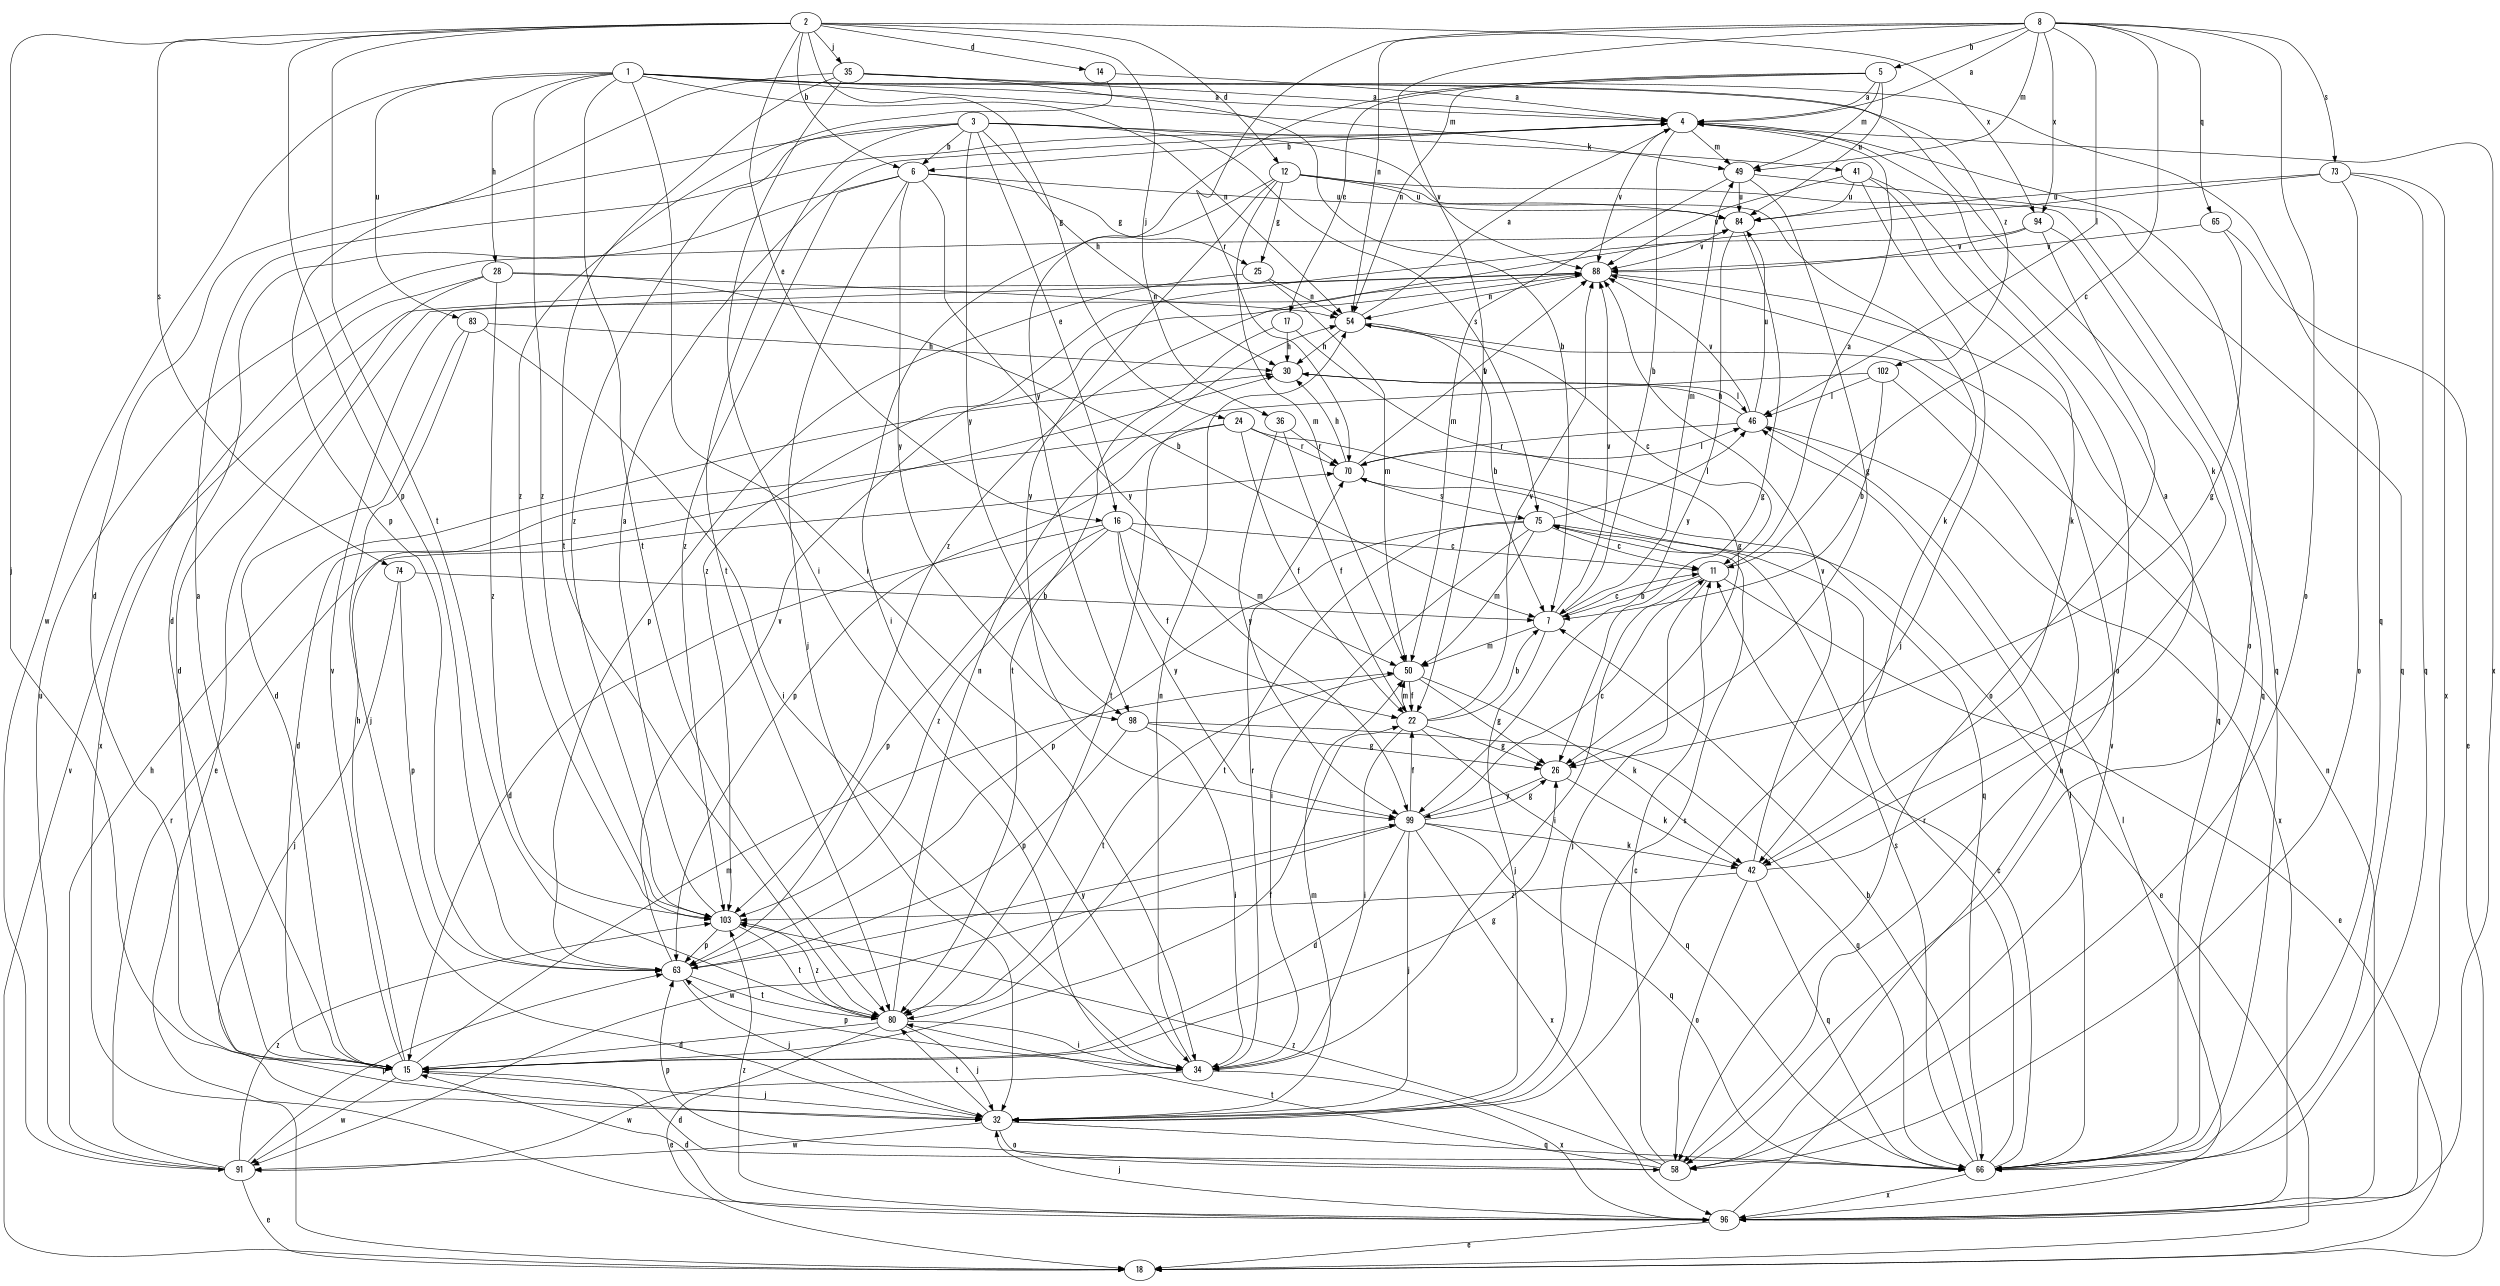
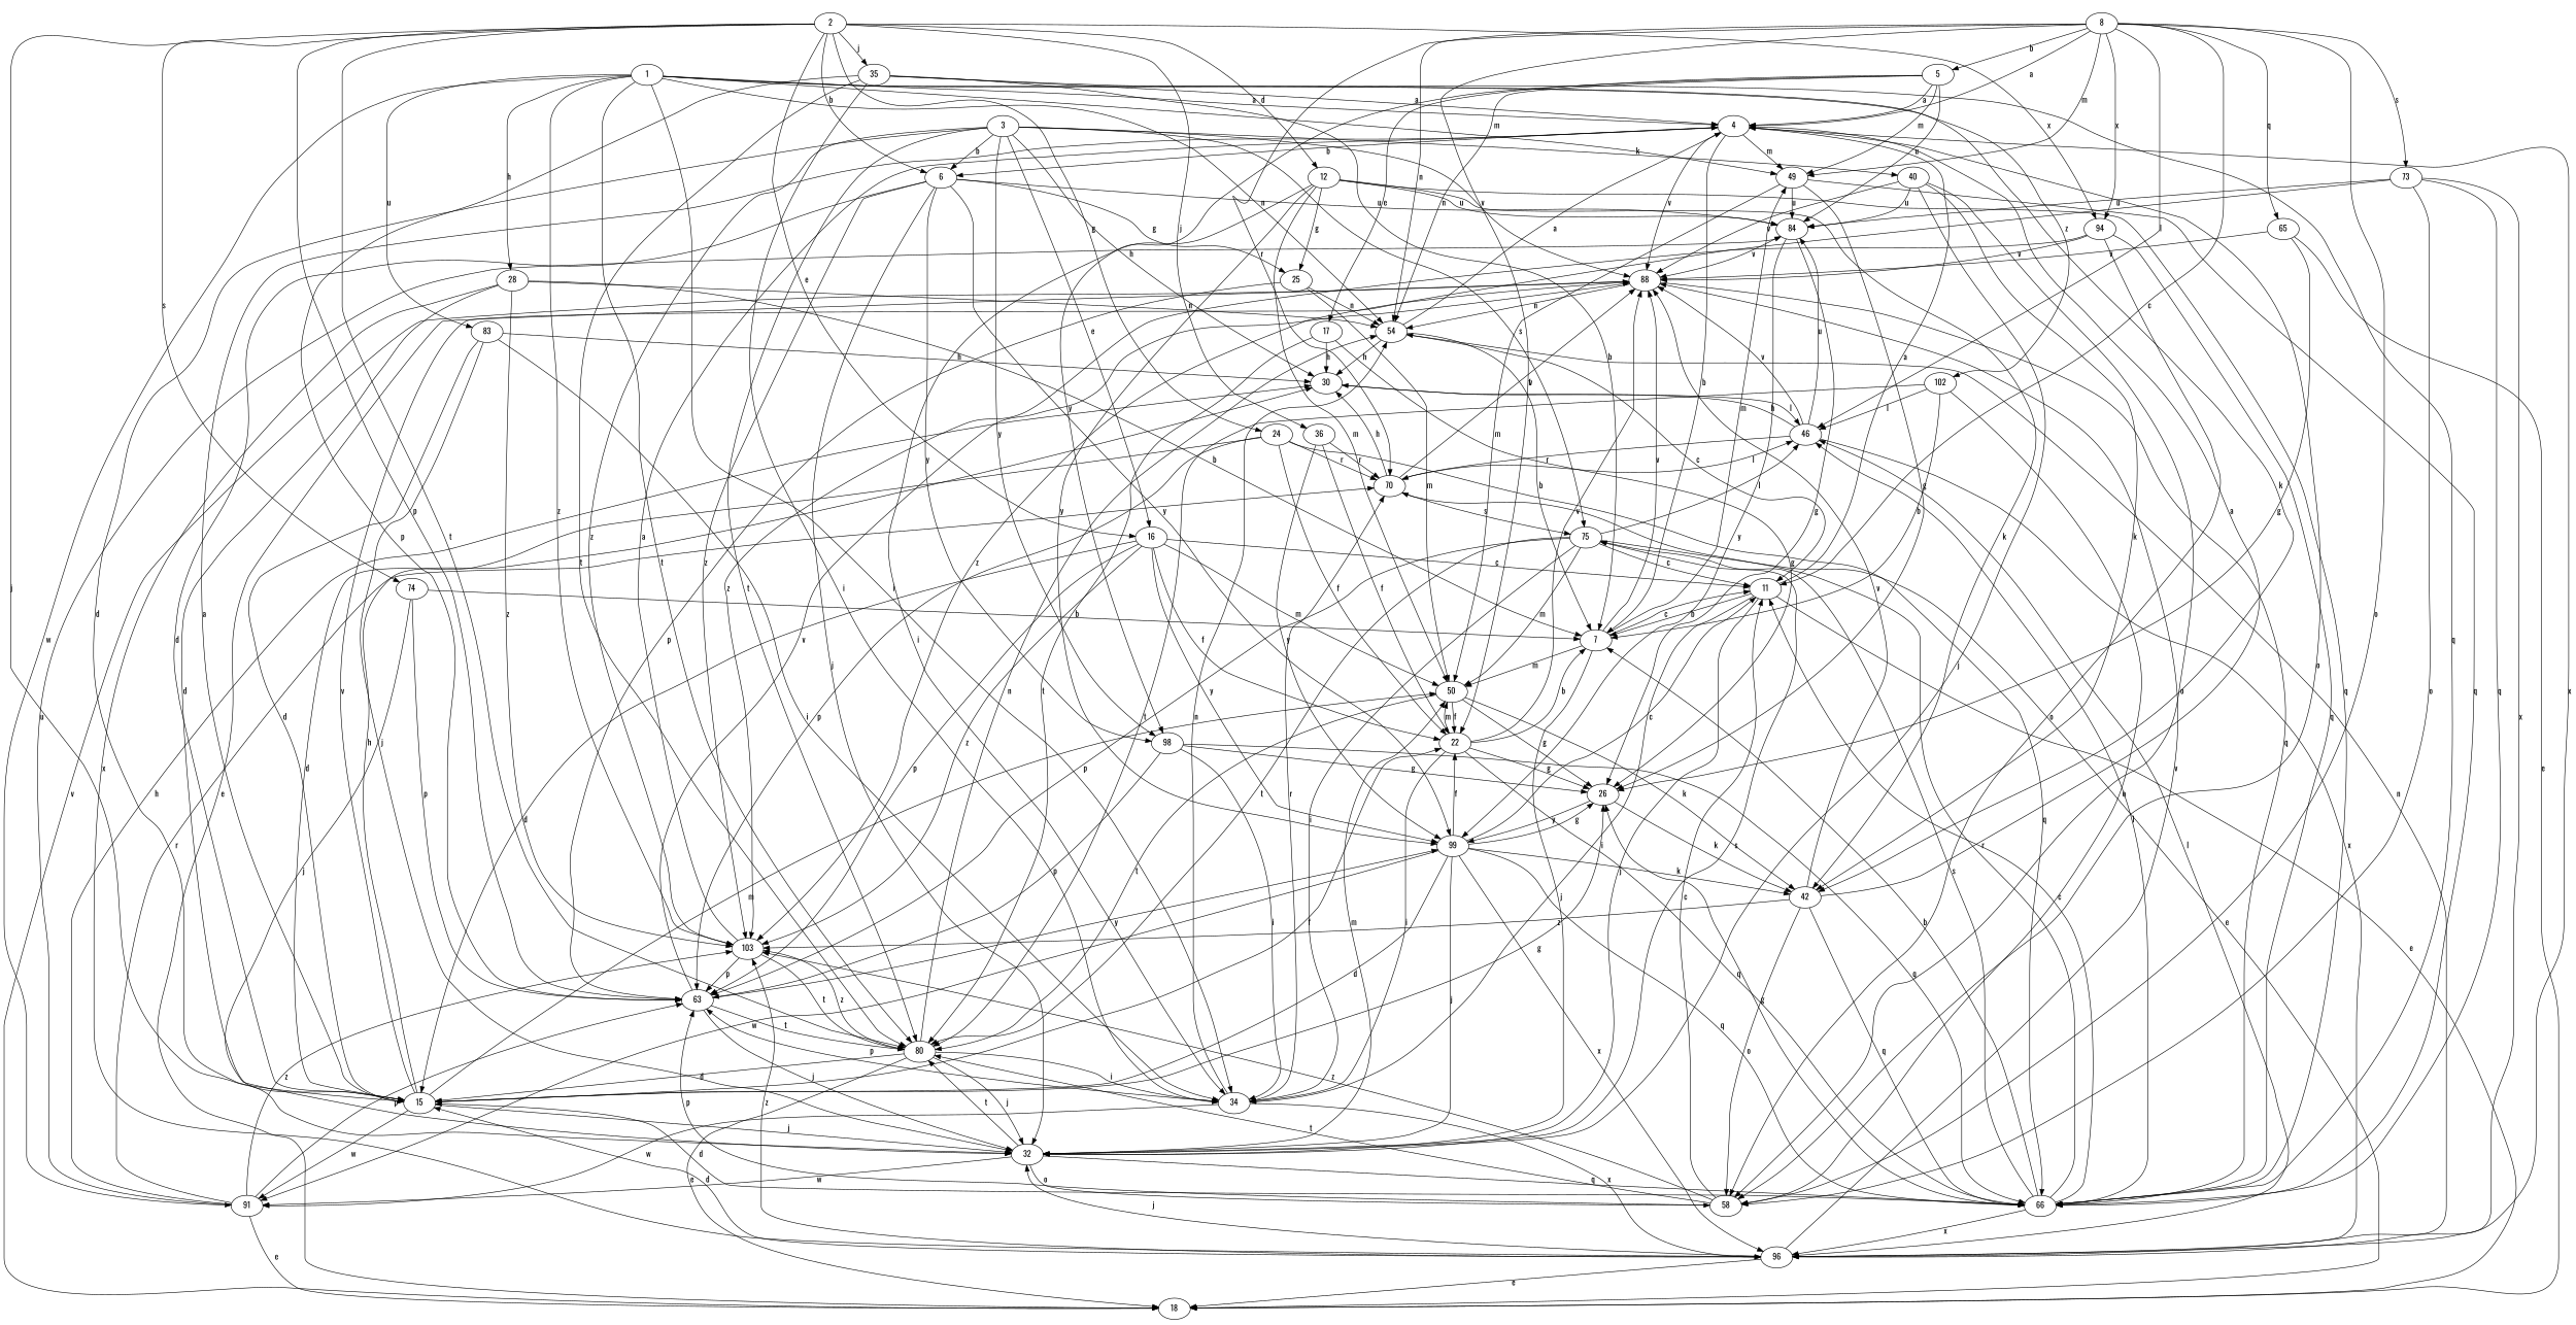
  strict digraph {
    fontname=Oswald
    node [fontname=Oswald]
    edge [fontname=Oswald]
    n1 [label=8]
    4
    5
    11
    22
    46
    49
    54
    58
    65
    70
    73
    94
    6
    88
    7
    96
    98
    17
    84
    34
    n22 [label=32]
    18
    66
    50
    26
    30
    80
    103
    63
    75
    1
    28
    83
    91
    102
    15
    2
    12
-   14
    16
    24
    35
    36
    74
    25
    99
    42
    3
-   41
+   41 [label=40]
    n1 -> 4 [label=a]
    n1 -> 5 [label=b]
    n1 -> 11 [label=c]
    n1 -> 22 [label=f]
    n1 -> 46 [label=l]
    n1 -> 49 [label=m]
    n1 -> 54 [label=n]
    n1 -> 58 [label=o]
    n1 -> 65 [label=q]
    n1 -> 70 [label=r]
    n1 -> 73 [label=s]
    n1 -> 94 [label=x]
    4 -> 49 [label=m]
    4 -> 58 [label=o]
    4 -> 6 [label=b]
    4 -> 88 [label=v]
    4 -> 7 [label=b]
    4 -> 96 [label=x]
    5 -> 4 [label=a]
    5 -> 49 [label=m]
    5 -> 54 [label=n]
    5 -> 98 [label=y]
    5 -> 17 [label=e]
    5 -> 84 [label=u]
    11 -> 4 [label=a]
    11 -> 7 [label=b]
    11 -> 34 [label=i]
    11 -> n22 [label=j]
    11 -> 18 [label=e]
    22 -> 88 [label=v]
    22 -> 7 [label=b]
    22 -> 34 [label=i]
    22 -> 66 [label=q]
    22 -> 50 [label=m]
    22 -> 26 [label=g]
    46 -> 70 [label=r]
    46 -> 88 [label=v]
    46 -> 96 [label=x]
    46 -> 84 [label=u]
    46 -> 30 [label=h]
    49 -> 84 [label=u]
    49 -> 66 [label=q]
    49 -> 50 [label=m]
    49 -> 26 [label=g]
    54 -> 4 [label=a]
    54 -> 11 [label=c]
    54 -> 7 [label=b]
    54 -> 30 [label=h]
    58 -> 11 [label=c]
    58 -> 80 [label=t]
    58 -> 103 [label=z]
    58 -> 63 [label=p]
    65 -> 88 [label=v]
    65 -> 18 [label=e]
    65 -> 26 [label=g]
    70 -> 46 [label=l]
    70 -> 88 [label=v]
    70 -> 30 [label=h]
    70 -> 75 [label=s]
    73 -> 58 [label=o]
    73 -> 96 [label=x]
    73 -> 84 [label=u]
    73 -> 66 [label=q]
    73 -> 103 [label=z]
    94 -> 58 [label=o]
    94 -> 88 [label=v]
    94 -> 66 [label=q]
    94 -> 103 [label=z]
    6 -> 98 [label=y]
    6 -> 84 [label=u]
    6 -> n22 [label=j]
    6 -> 103 [label=z]
    6 -> 15 [label=d]
    6 -> 25 [label=g]
    6 -> 99 [label=y]
    88 -> 54 [label=n]
    88 -> 18 [label=e]
    88 -> 66 [label=q]
    7 -> 11 [label=c]
    7 -> 49 [label=m]
    7 -> 88 [label=v]
    7 -> n22 [label=j]
    7 -> 50 [label=m]
    96 -> 46 [label=l]
    96 -> 54 [label=n]
    96 -> 88 [label=v]
    96 -> n22 [label=j]
    96 -> 18 [label=e]
    96 -> 103 [label=z]
    96 -> 15 [label=d]
    98 -> 34 [label=i]
    98 -> 66 [label=q]
    98 -> 26 [label=g]
    98 -> 63 [label=p]
    17 -> 26 [label=g]
    17 -> 30 [label=h]
    17 -> 80 [label=t]
    84 -> 88 [label=v]
    84 -> 26 [label=g]
    84 -> 99 [label=y]
    34 -> 54 [label=n]
    34 -> 70 [label=r]
    34 -> 96 [label=x]
    34 -> 63 [label=p]
    34 -> 91 [label=w]
    n22 -> 58 [label=o]
    n22 -> 66 [label=q]
    n22 -> 50 [label=m]
    n22 -> 80 [label=t]
    n22 -> 75 [label=s]
    n22 -> 91 [label=w]
    18 -> 88 [label=v]
    66 -> 11 [label=c]
    66 -> 46 [label=l]
    66 -> 70 [label=r]
    66 -> 7 [label=b]
    66 -> 96 [label=x]
+   66 -> 26 [label=g]
    66 -> 75 [label=s]
    66 -> 15 [label=d]
    50 -> 22 [label=f]
    50 -> 26 [label=g]
    50 -> 80 [label=t]
    50 -> 42 [label=k]
    26 -> 99 [label=y]
    26 -> 42 [label=k]
    30 -> 46 [label=l]
    80 -> 54 [label=n]
    80 -> 34 [label=i]
    80 -> n22 [label=j]
    80 -> 18 [label=e]
    80 -> 103 [label=z]
    80 -> 15 [label=d]
    103 -> 4 [label=a]
    103 -> 80 [label=t]
    103 -> 63 [label=p]
    63 -> 88 [label=v]
    63 -> n22 [label=j]
    63 -> 80 [label=t]
    63 -> 99 [label=y]
    75 -> 11 [label=c]
    75 -> 46 [label=l]
    75 -> 34 [label=i]
    75 -> 18 [label=e]
    75 -> 50 [label=m]
    75 -> 80 [label=t]
    75 -> 63 [label=p]
    1 -> 4 [label=a]
    1 -> 49 [label=m]
    1 -> 54 [label=n]
    1 -> 34 [label=i]
    1 -> 66 [label=q]
    1 -> 80 [label=t]
    1 -> 103 [label=z]
    1 -> 28 [label=h]
    1 -> 83 [label=u]
    1 -> 91 [label=w]
    1 -> 102 [label=z]
    28 -> 54 [label=n]
    28 -> 7 [label=b]
    28 -> 96 [label=x]
    28 -> 103 [label=z]
    28 -> 15 [label=d]
    83 -> 34 [label=i]
    83 -> n22 [label=j]
    83 -> 30 [label=h]
    83 -> 15 [label=d]
    91 -> 70 [label=r]
    91 -> 84 [label=u]
    91 -> 18 [label=e]
    91 -> 30 [label=h]
    91 -> 103 [label=z]
    91 -> 63 [label=p]
    102 -> 46 [label=l]
    102 -> 58 [label=o]
    102 -> 7 [label=b]
    102 -> 80 [label=t]
    15 -> 4 [label=a]
    15 -> 22 [label=f]
    15 -> 88 [label=v]
    15 -> n22 [label=j]
    15 -> 50 [label=m]
    15 -> 26 [label=g]
    15 -> 30 [label=h]
    15 -> 91 [label=w]
    2 -> 94 [label=x]
    2 -> 6 [label=b]
    2 -> n22 [label=j]
    2 -> 80 [label=t]
    2 -> 63 [label=p]
    2 -> 12 [label=d]
-   2 -> 14 [label=d]
    2 -> 16 [label=e]
    2 -> 24 [label=g]
    2 -> 35 [label=j]
    2 -> 36 [label=j]
    2 -> 74 [label=s]
    12 -> 84 [label=u]
    12 -> 34 [label=i]
    12 -> 66 [label=q]
    12 -> 50 [label=m]
    12 -> 25 [label=g]
    12 -> 99 [label=y]
    12 -> 42 [label=k]
-   14 -> 4 [label=a]
-   14 -> 103 [label=z]
    16 -> 11 [label=c]
    16 -> 22 [label=f]
    16 -> 50 [label=m]
    16 -> 103 [label=z]
    16 -> 63 [label=p]
    16 -> 15 [label=d]
    16 -> 99 [label=y]
    24 -> 22 [label=f]
    24 -> 70 [label=r]
    24 -> 66 [label=q]
    24 -> 63 [label=p]
    24 -> 15 [label=d]
    35 -> 4 [label=a]
    35 -> 7 [label=b]
    35 -> 34 [label=i]
    35 -> 80 [label=t]
    35 -> 63 [label=p]
    35 -> 42 [label=k]
    36 -> 22 [label=f]
    36 -> 70 [label=r]
    36 -> 99 [label=y]
    74 -> 7 [label=b]
    74 -> n22 [label=j]
    74 -> 63 [label=p]
    25 -> 54 [label=n]
    25 -> 50 [label=m]
    25 -> 63 [label=p]
    99 -> 11 [label=c]
    99 -> 22 [label=f]
    99 -> 96 [label=x]
    99 -> n22 [label=j]
    99 -> 66 [label=q]
    99 -> 26 [label=g]
    99 -> 91 [label=w]
    99 -> 15 [label=d]
    99 -> 42 [label=k]
    42 -> 4 [label=a]
    42 -> 58 [label=o]
    42 -> 88 [label=v]
    42 -> 66 [label=q]
    42 -> 103 [label=z]
    3 -> 6 [label=b]
    3 -> 88 [label=v]
    3 -> 98 [label=y]
    3 -> 30 [label=h]
    3 -> 80 [label=t]
    3 -> 103 [label=z]
    3 -> 75 [label=s]
    3 -> 15 [label=d]
    3 -> 16 [label=e]
    3 -> 41 [label=k]
    41 -> 58 [label=o]
    41 -> 88 [label=v]
    41 -> 84 [label=u]
    41 -> n22 [label=j]
    41 -> 42 [label=k]
  }
